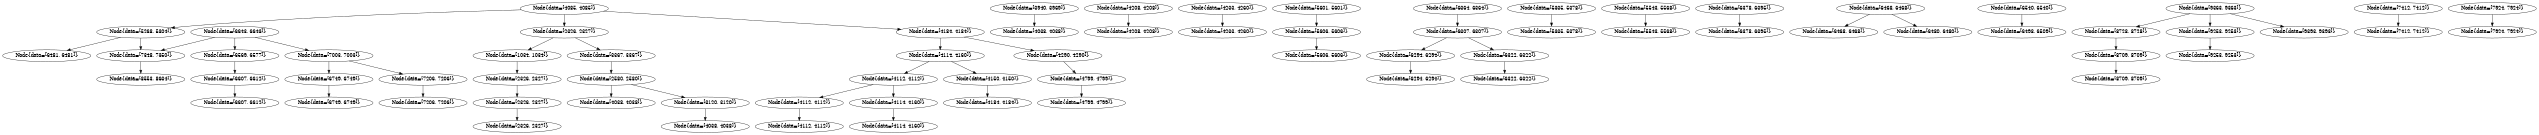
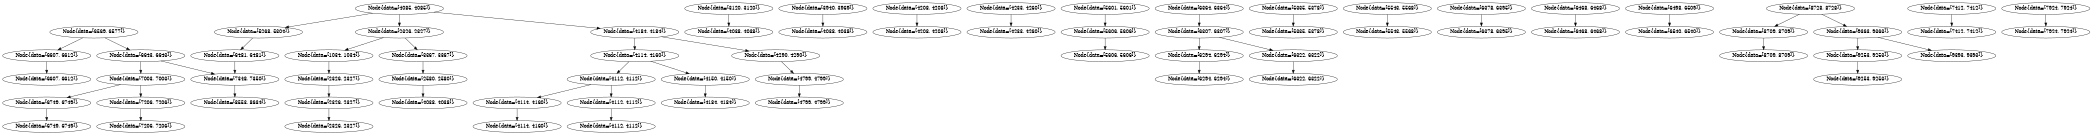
  digraph {
    n1 [label="Node{data=[5268, 5304]}"]
    n2 [label="Node{data=[6481, 6481]}"]
    n3 [label="Node{data=[4085, 4085]}"]
    n4 [label="Node{data=[2326, 2327]}"]
    n5 [label="Node{data=[4184, 4184]}"]
    n6 [label="Node{data=[7348, 7350]}"]
    n7 [label="Node{data=[1034, 1034]}"]
    n8 [label="Node{data=[3367, 3367]}"]
    n9 [label="Node{data=[4114, 4160]}"]
    n10 [label="Node{data=[4290, 4290]}"]
    n11 [label="Node{data=[2326, 2327]}"]
    n12 [label="Node{data=[2580, 2580]}"]
    n13 [label="Node{data=[2326, 2327]}"]
    n14 [label="Node{data=[2326, 2327]}"]
    n15 [label="Node{data=[4038, 4038]}"]
    n16 [label="Node{data=[3120, 3120]}"]
    n17 [label="Node{data=[4038, 4038]}"]
    n18 [label="Node{data=[3940, 3969]}"]
    n19 [label="Node{data=[4038, 4038]}"]
    n20 [label="Node{data=[4112, 4112]}"]
    n21 [label="Node{data=[4150, 4150]}"]
    n22 [label="Node{data=[4799, 4799]}"]
    n23 [label="Node{data=[4112, 4112]}"]
    n24 [label="Node{data=[4114, 4160]}"]
    n25 [label="Node{data=[4184, 4184]}"]
    n26 [label="Node{data=[4112, 4112]}"]
    n27 [label="Node{data=[4114, 4160]}"]
    n28 [label="Node{data=[4799, 4799]}"]
    n29 [label="Node{data=[4208, 4208]}"]
    n30 [label="Node{data=[4208, 4208]}"]
    n31 [label="Node{data=[4233, 4260]}"]
    n32 [label="Node{data=[4233, 4260]}"]
    n33 [label="Node{data=[8553, 8634]}"]
    n34 [label="Node{data=[5601, 5601]}"]
    n35 [label="Node{data=[5606, 5606]}"]
    n36 [label="Node{data=[6364, 6364]}"]
    n37 [label="Node{data=[6307, 6307]}"]
    n38 [label="Node{data=[5606, 5606]}"]
    n39 [label="Node{data=[5335, 5378]}"]
    n40 [label="Node{data=[5335, 5378]}"]
    n41 [label="Node{data=[5543, 5568]}"]
    n42 [label="Node{data=[5543, 5568]}"]
    n43 [label="Node{data=[6294, 6294]}"]
    n44 [label="Node{data=[6322, 6322]}"]
    n45 [label="Node{data=[6294, 6294]}"]
    n46 [label="Node{data=[6322, 6322]}"]
    n47 [label="Node{data=[6378, 6395]}"]
    n48 [label="Node{data=[6378, 6395]}"]
    n49 [label="Node{data=[6468, 6468]}"]
    n50 [label="Node{data=[6468, 6468]}"]
-   n51 [label="Node{data=[6480, 6480]}"]
    n52 [label="Node{data=[6643, 6643]}"]
    n53 [label="Node{data=[6569, 6577]}"]
    n54 [label="Node{data=[7003, 7003]}"]
    n55 [label="Node{data=[6607, 6612]}"]
    n56 [label="Node{data=[6749, 6749]}"]
    n57 [label="Node{data=[7206, 7206]}"]
    n58 [label="Node{data=[6540, 6540]}"]
    n59 [label="Node{data=[6498, 6509]}"]
    n60 [label="Node{data=[6607, 6612]}"]
    n61 [label="Node{data=[6749, 6749]}"]
    n62 [label="Node{data=[7206, 7206]}"]
    n63 [label="Node{data=[8728, 8728]}"]
    n64 [label="Node{data=[8709, 8709]}"]
    n65 [label="Node{data=[9363, 9363]}"]
    n66 [label="Node{data=[7412, 7412]}"]
    n67 [label="Node{data=[7412, 7412]}"]
    n68 [label="Node{data=[7924, 7924]}"]
    n69 [label="Node{data=[7924, 7924]}"]
    n70 [label="Node{data=[8709, 8709]}"]
    n71 [label="Node{data=[9253, 9253]}"]
    n72 [label="Node{data=[9393, 9393]}"]
    n73 [label="Node{data=[9253, 9253]}"]
    n1 -> n2
-   n1 -> n6
+   n2 -> n6
    n3 -> n1
    n3 -> n4
    n3 -> n5
    n4 -> n7
    n4 -> n8
    n5 -> n9
    n5 -> n10
    n6 -> n33
    n7 -> n11
    n8 -> n12
    n9 -> n20
    n9 -> n21
    n10 -> n22
    n11 -> n13
    n12 -> n15
-   n12 -> n16
    n13 -> n14
    n16 -> n17
    n18 -> n19
    n20 -> n23
    n20 -> n24
    n21 -> n25
    n22 -> n28
    n23 -> n26
    n24 -> n27
    n29 -> n30
    n31 -> n32
    n34 -> n35
    n35 -> n38
    n36 -> n37
    n37 -> n43
    n37 -> n44
    n39 -> n40
    n41 -> n42
    n43 -> n45
    n44 -> n46
    n47 -> n48
    n49 -> n50
-   n49 -> n51
    n52 -> n6
-   n52 -> n53
+   n53 -> n52
    n52 -> n54
    n53 -> n55
    n54 -> n56
    n54 -> n57
    n55 -> n60
    n56 -> n61
    n57 -> n62
-   n58 -> n59
+   n59 -> n58
    n63 -> n64
-   n65 -> n63
+   n63 -> n65
    n64 -> n70
    n65 -> n71
    n65 -> n72
    n66 -> n67
    n68 -> n69
    n71 -> n73
  }
